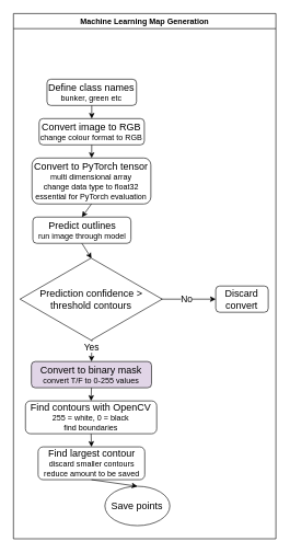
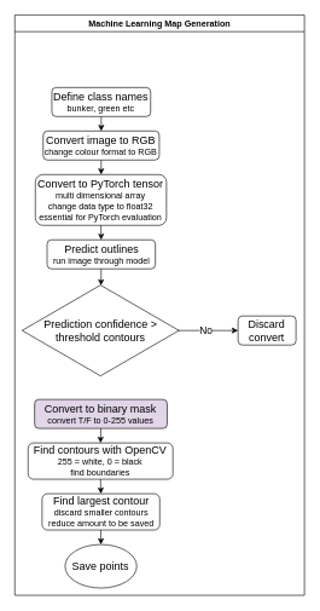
  <mxCell id="0" />
  <mxCell id="1" parent="0" />
  <mxCell id="2" value="Machine Learning Map Generation" style="swimlane;whiteSpace=wrap;html=1;" parent="1" vertex="1"><mxGeometry x="20" y="20" width="400" height="800" as="geometry"><mxRectangle x="150" y="110" width="270" height="30" as="alternateBounds" /></mxGeometry></mxCell>
  <mxCell id="3" value="&lt;div&gt;&lt;font style=&quot;font-size: 15px;&quot;&gt;Convert image to RGB&lt;/font&gt;&lt;/div&gt;change colour format to RGB" style="rounded=1;whiteSpace=wrap;html=1;" parent="2" vertex="1"><mxGeometry x="39.15" y="160" width="160.37" height="40" as="geometry" /></mxCell>
  <mxCell id="4" value="&lt;div&gt;&lt;font style=&quot;font-size: 15px;&quot;&gt;Convert to PyTorch tensor&lt;/font&gt;&lt;/div&gt;&lt;div&gt;multi dimensional array&lt;/div&gt;&lt;div&gt;change data type to float32&lt;/div&gt;&lt;div&gt;essential for PyTorch evaluation&lt;/div&gt;" style="rounded=1;whiteSpace=wrap;html=1;" parent="2" vertex="1"><mxGeometry x="28.33" y="220" width="181.12" height="70" as="geometry" /></mxCell>
- <mxCell id="5" value="&lt;div&gt;&lt;font style=&quot;font-size: 15px;&quot;&gt;Predict outlines&lt;/font&gt;&lt;/div&gt;&lt;div&gt;run image through model&lt;/div&gt;" style="rounded=1;whiteSpace=wrap;html=1;" parent="2" vertex="1"><mxGeometry x="29.59" y="310" width="149.5" height="40" as="geometry" /></mxCell>
+ <mxCell id="5" value="&lt;div&gt;&lt;font style=&quot;font-size: 15px;&quot;&gt;Predict outlines&lt;/font&gt;&lt;/div&gt;&lt;div&gt;run image through model&lt;/div&gt;" style="rounded=1;whiteSpace=wrap;html=1;" parent="2" vertex="1"><mxGeometry x="44.59" y="310" width="149.5" height="40" as="geometry" /></mxCell>
  <mxCell id="6" value="&lt;div&gt;&lt;font style=&quot;font-size: 15px;&quot;&gt;Define class names&lt;/font&gt;&lt;/div&gt;bunker, green etc" style="rounded=1;whiteSpace=wrap;html=1;" parent="2" vertex="1"><mxGeometry x="51.12" y="100" width="136.44" height="40" as="geometry" /></mxCell>
  <mxCell id="7" value="" style="endArrow=classic;html=1;rounded=0;exitX=0.5;exitY=1;exitDx=0;exitDy=0;entryX=0.5;entryY=0;entryDx=0;entryDy=0;" parent="2" source="6" target="3" edge="1"><mxGeometry width="50" height="50" relative="1" as="geometry"><mxPoint x="119.34" y="150" as="sourcePoint" /><mxPoint x="144.33" y="340" as="targetPoint" /></mxGeometry></mxCell>
  <mxCell id="8" value="" style="endArrow=classic;html=1;rounded=0;exitX=0.5;exitY=1;exitDx=0;exitDy=0;" parent="2" source="3" target="4" edge="1"><mxGeometry width="50" height="50" relative="1" as="geometry"><mxPoint x="119.335" y="280" as="sourcePoint" /><mxPoint x="144.33" y="420" as="targetPoint" /></mxGeometry></mxCell>
  <mxCell id="9" value="" style="endArrow=classic;html=1;rounded=0;exitX=0.5;exitY=1;exitDx=0;exitDy=0;entryX=0.5;entryY=0;entryDx=0;entryDy=0;" parent="2" source="4" target="5" edge="1"><mxGeometry width="50" height="50" relative="1" as="geometry"><mxPoint x="94.33" y="470" as="sourcePoint" /><mxPoint x="144.33" y="420" as="targetPoint" /></mxGeometry></mxCell>
  <mxCell id="10" value="" style="endArrow=classic;html=1;rounded=0;exitX=0.5;exitY=1;exitDx=0;exitDy=0;entryX=0.503;entryY=0.023;entryDx=0;entryDy=0;entryPerimeter=0;" parent="2" source="5" target="17" edge="1"><mxGeometry width="50" height="50" relative="1" as="geometry"><mxPoint x="94.33" y="470" as="sourcePoint" /><mxPoint x="119.34" y="370" as="targetPoint" /></mxGeometry></mxCell>
  <mxCell id="11" value="&lt;div&gt;&lt;font style=&quot;font-size: 15px;&quot;&gt;Convert to binary mask&lt;/font&gt;&lt;/div&gt;&lt;div&gt;&lt;font&gt;convert T/F to 0-255 values&lt;/font&gt;&lt;/div&gt;" style="rounded=1;whiteSpace=wrap;html=1;fillColor=#e1d5e7;" parent="2" vertex="1"><mxGeometry x="27.3" y="530" width="183.17" height="40" as="geometry" /></mxCell>
- <mxCell id="12" value="" style="endArrow=classic;html=1;rounded=0;entryX=0.5;entryY=0;entryDx=0;entryDy=0;exitX=0.506;exitY=0.954;exitDx=0;exitDy=0;exitPerimeter=0;" parent="2" source="17" target="11" edge="1"><mxGeometry width="50" height="50" relative="1" as="geometry"><mxPoint x="128.33" y="520" as="sourcePoint" /><mxPoint x="307.71" y="400" as="targetPoint" /></mxGeometry></mxCell>
- <mxCell id="13" value="&lt;font style=&quot;font-size: 14px;&quot;&gt;Yes&lt;/font&gt;" style="edgeLabel;html=1;align=center;verticalAlign=middle;resizable=0;points=[];" parent="12" vertex="1" connectable="0"><mxGeometry x="-0.2" y="-1" relative="1" as="geometry"><mxPoint as="offset" /></mxGeometry></mxCell>
  <mxCell id="14" value="&lt;font style=&quot;font-size: 15px;&quot;&gt;Discard convert&lt;/font&gt;" style="rounded=1;whiteSpace=wrap;html=1;" parent="2" vertex="1"><mxGeometry x="308.33" y="415" width="80" height="40" as="geometry" /></mxCell>
  <mxCell id="15" value="" style="endArrow=classic;html=1;rounded=0;entryX=0;entryY=0.5;entryDx=0;entryDy=0;exitX=0.988;exitY=0.5;exitDx=0;exitDy=0;exitPerimeter=0;" parent="2" source="17" target="14" edge="1"><mxGeometry width="50" height="50" relative="1" as="geometry"><mxPoint x="230" y="470" as="sourcePoint" /><mxPoint x="309.41" y="470" as="targetPoint" /></mxGeometry></mxCell>
  <mxCell id="16" value="&lt;font style=&quot;font-size: 14px;&quot;&gt;No&lt;/font&gt;" style="edgeLabel;html=1;align=center;verticalAlign=middle;resizable=0;points=[];" parent="15" vertex="1" connectable="0"><mxGeometry x="-0.097" y="3" relative="1" as="geometry"><mxPoint x="1" y="3" as="offset" /></mxGeometry></mxCell>
  <mxCell id="17" value="&lt;font style=&quot;font-size: 15px;&quot;&gt;Prediction confidence &amp;gt; threshold contours&lt;/font&gt;" style="html=1;whiteSpace=wrap;aspect=fixed;shape=isoRectangle;" vertex="1" parent="2"><mxGeometry x="10" y="370" width="216.67" height="130" as="geometry" /></mxCell>
  <mxCell id="18" value="&lt;div&gt;&lt;font style=&quot;font-size: 15px;&quot;&gt;Find largest contour&lt;/font&gt;&lt;/div&gt;&lt;div&gt;&lt;font&gt;discard smaller contours&lt;/font&gt;&lt;/div&gt;&lt;div&gt;&lt;font&gt;reduce amount to be saved&lt;/font&gt;&lt;/div&gt;" style="rounded=1;whiteSpace=wrap;html=1;" parent="2" vertex="1"><mxGeometry x="37.62" y="660" width="162.53" height="50" as="geometry" /></mxCell>
  <mxCell id="19" value="&lt;div&gt;&lt;font style=&quot;font-size: 15px;&quot;&gt;Find contours with OpenCV&lt;/font&gt;&lt;/div&gt;&lt;div&gt;255 = white, 0 = black&lt;/div&gt;&lt;div&gt;find boundaries&lt;/div&gt;" style="rounded=1;whiteSpace=wrap;html=1;" parent="2" vertex="1"><mxGeometry x="18.33" y="590" width="200" height="50" as="geometry" /></mxCell>
  <mxCell id="20" value="" style="endArrow=classic;html=1;rounded=0;exitX=0.5;exitY=1;exitDx=0;exitDy=0;entryX=0.5;entryY=0;entryDx=0;entryDy=0;" parent="2" source="11" target="19" edge="1"><mxGeometry width="50" height="50" relative="1" as="geometry"><mxPoint x="259.37" y="510" as="sourcePoint" /><mxPoint x="309.37" y="460" as="targetPoint" /></mxGeometry></mxCell>
  <mxCell id="21" value="" style="endArrow=classic;html=1;rounded=0;exitX=0.5;exitY=1;exitDx=0;exitDy=0;entryX=0.5;entryY=0;entryDx=0;entryDy=0;" parent="2" source="19" target="18" edge="1"><mxGeometry width="50" height="50" relative="1" as="geometry"><mxPoint x="259.37" y="530" as="sourcePoint" /><mxPoint x="309.37" y="480" as="targetPoint" /></mxGeometry></mxCell>
- <mxCell id="22" value="&lt;font style=&quot;font-size: 15px;&quot;&gt;Save points&lt;/font&gt;" style="ellipse;whiteSpace=wrap;html=1;" vertex="1" parent="2"><mxGeometry x="139.39" y="720" width="99" height="60" as="geometry" /></mxCell>
+ <mxCell id="22" value="&lt;font style=&quot;font-size: 15px;&quot;&gt;Save points&lt;/font&gt;" style="ellipse;whiteSpace=wrap;html=1;" vertex="1" parent="2"><mxGeometry x="69.39" y="730" width="99" height="60" as="geometry" /></mxCell>
  <mxCell id="23" value="" style="endArrow=classic;html=1;rounded=0;exitX=0.5;exitY=1;exitDx=0;exitDy=0;entryX=0.5;entryY=0;entryDx=0;entryDy=0;" parent="2" source="18" target="22" edge="1"><mxGeometry width="50" height="50" relative="1" as="geometry"><mxPoint x="259.37" y="530" as="sourcePoint" /><mxPoint x="118.33" y="730" as="targetPoint" /></mxGeometry></mxCell>
